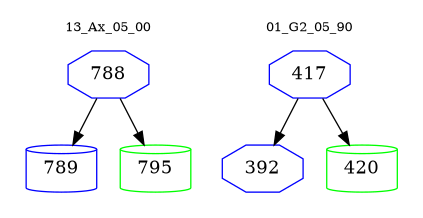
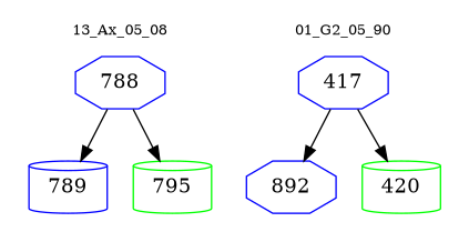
  digraph {
    node [color=blue shape=octagon]
    edge [color=black]
    n1 [label=788]
    n2 [label=789 shape=cylinder]
    n3 [color=green label=795 shape=cylinder]
    n4 [label=417]
-   n5 [label=392]
+   n5 [label=892]
    n6 [color=green label=420 shape=cylinder]
    subgraph cluster_1 {
      color=white
      fontsize=10
-     label="13_Ax_05_00"
+     label="13_Ax_05_08"
      n1
      n2
      n3
    }
    subgraph cluster_2 {
      color=white
      fontsize=10
      label="01_G2_05_90"
      n4
      n5
      n6
    }
    n1 -> n2
    n1 -> n3
    n4 -> n5
    n4 -> n6
  }
